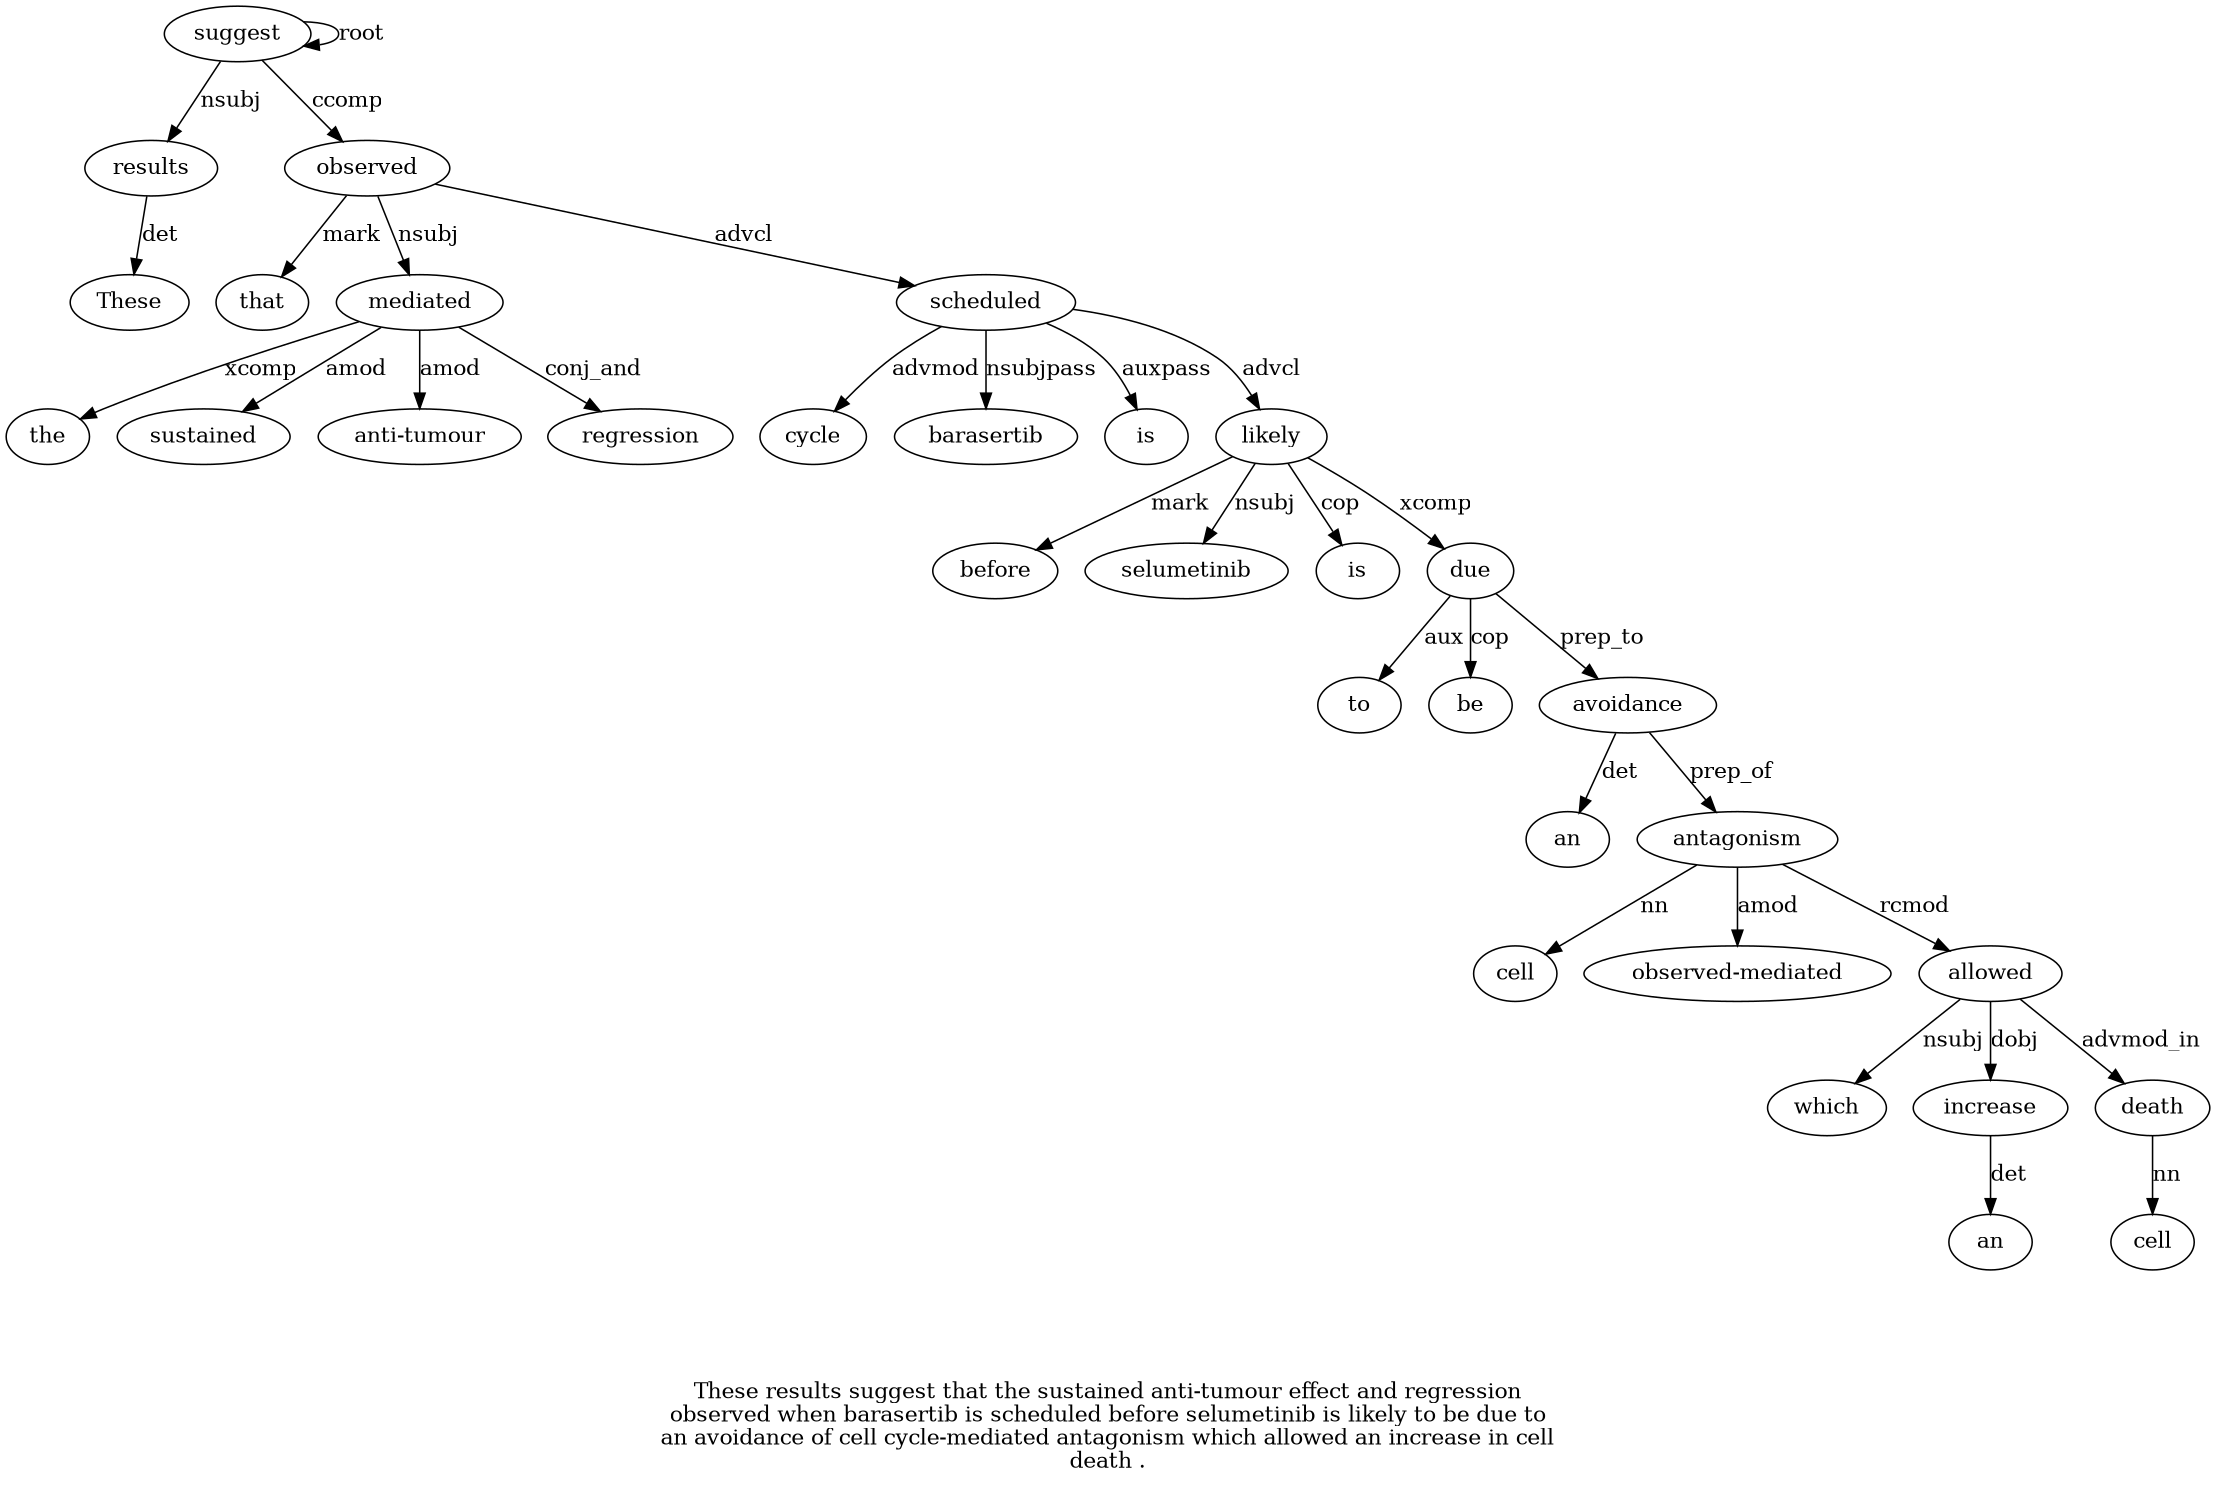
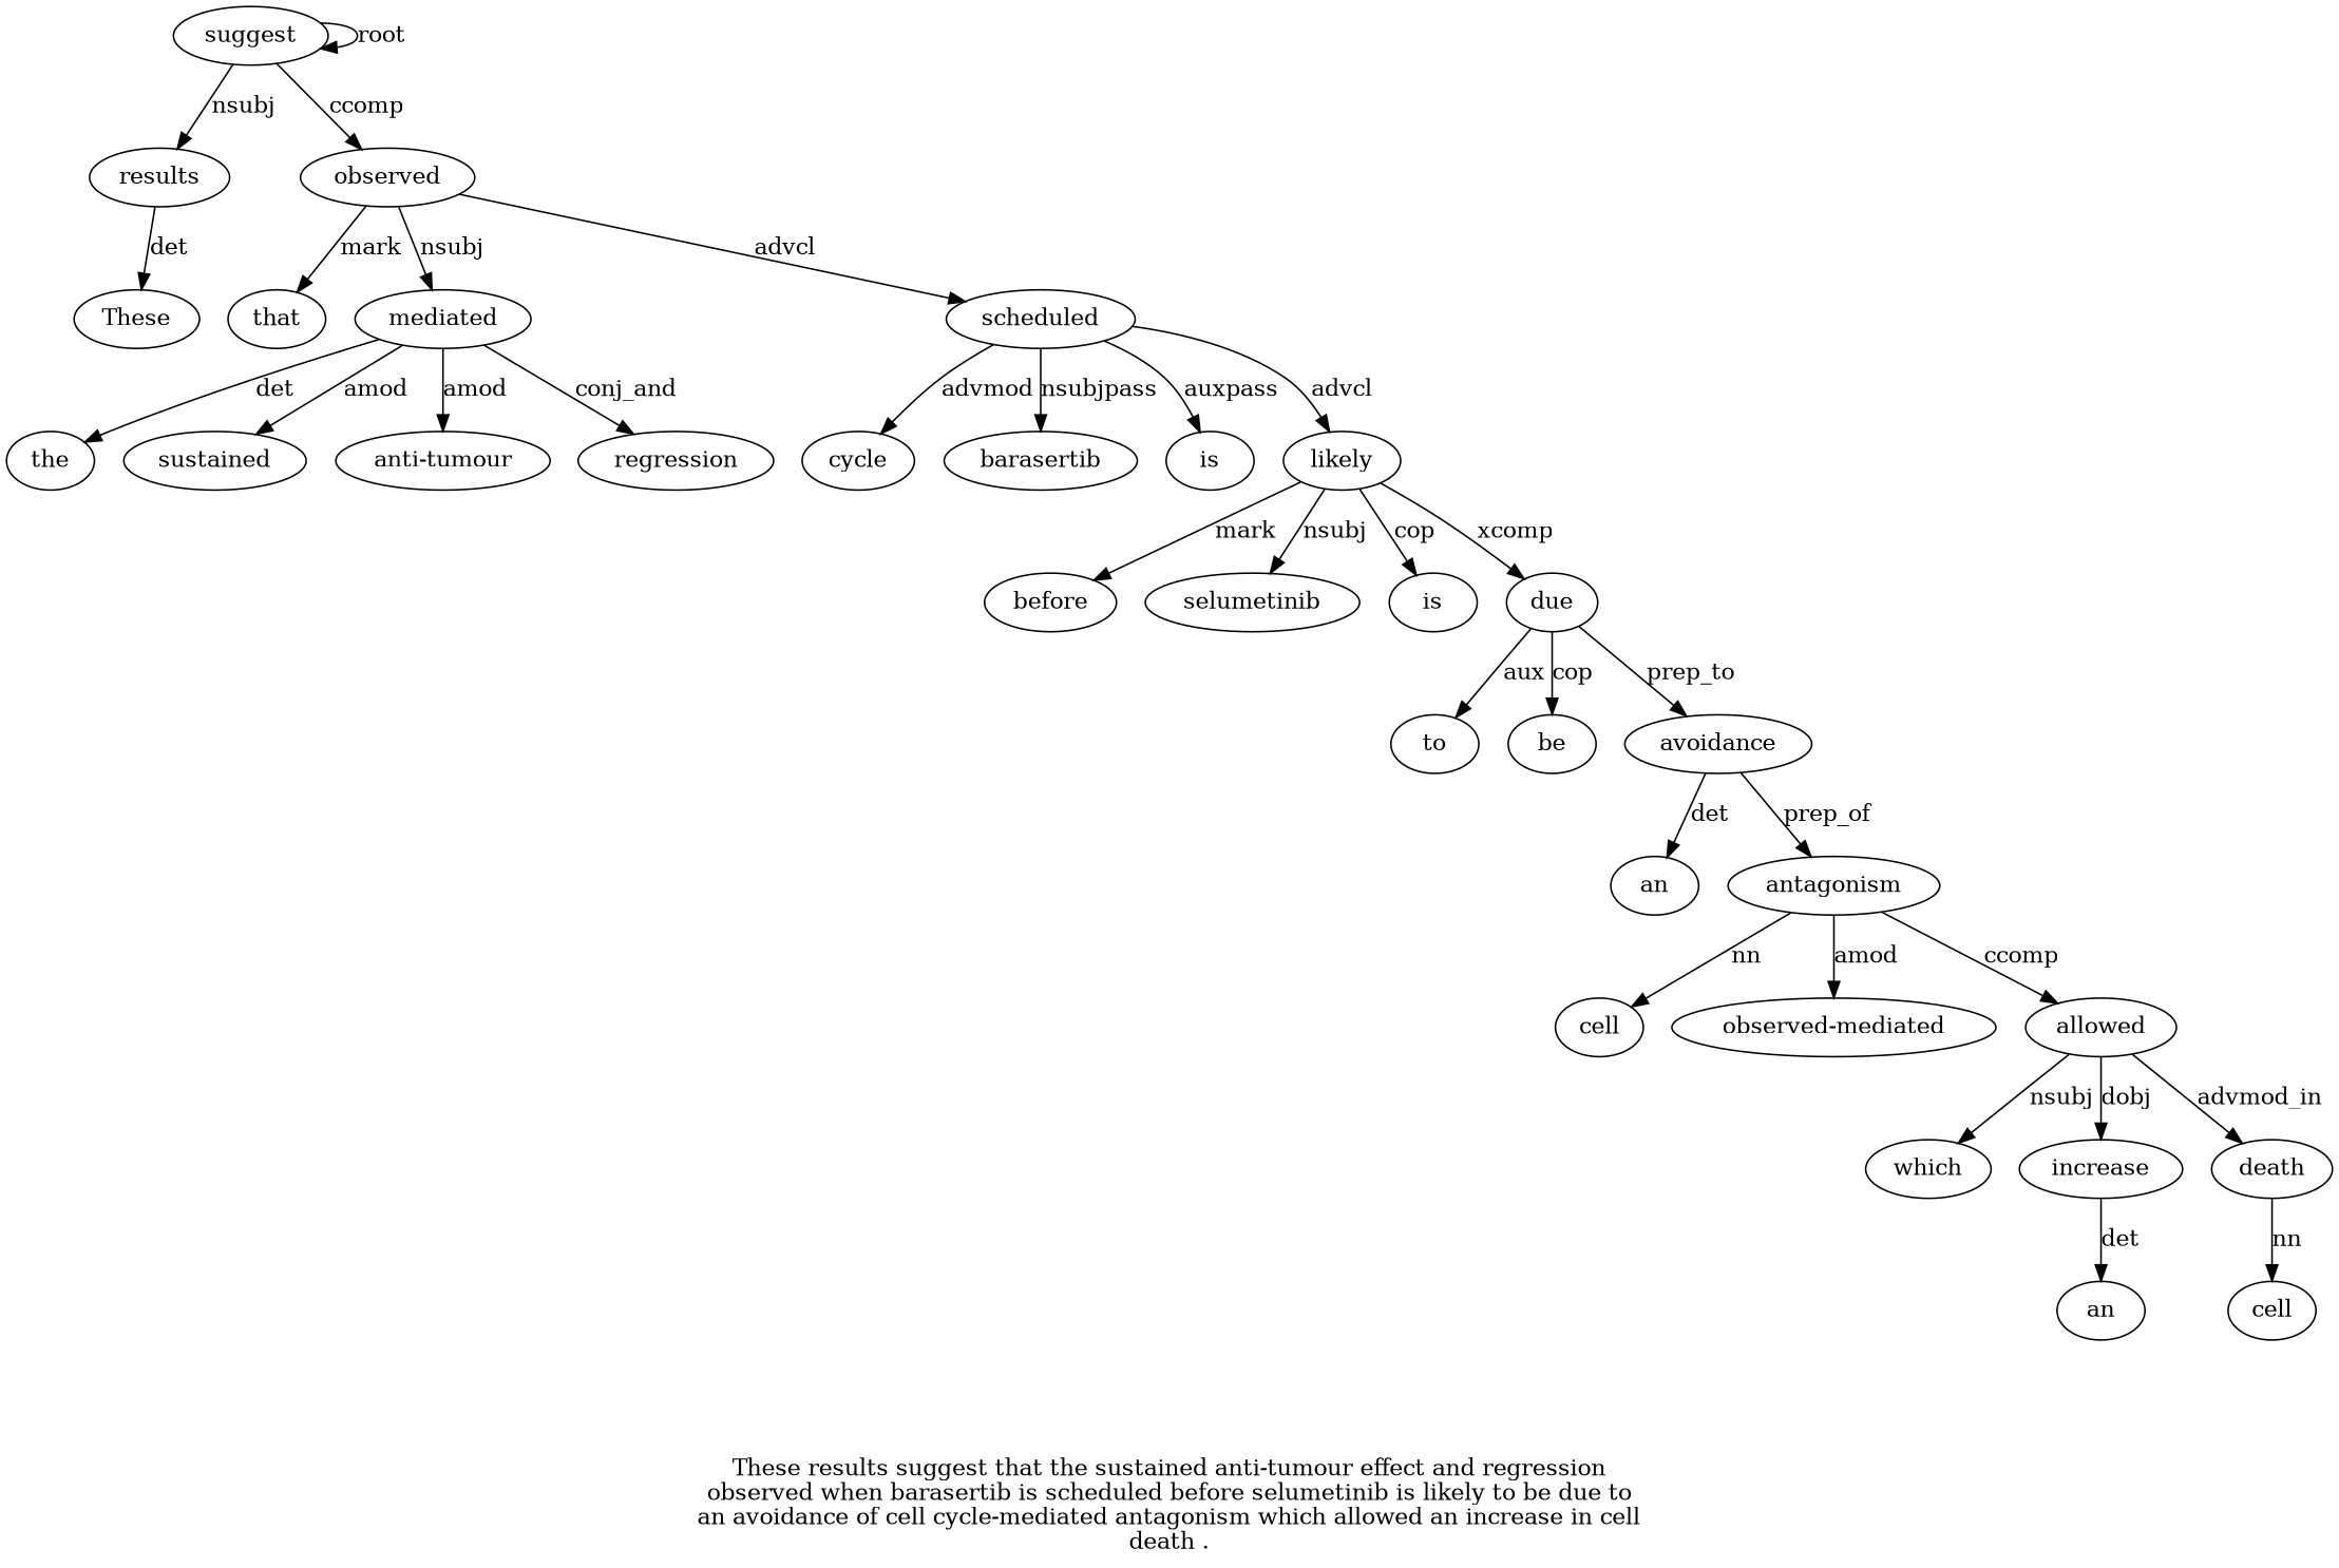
  digraph {
    label="These results suggest that the sustained anti-tumour effect and regression\nobserved when barasertib is scheduled before selumetinib is likely to be due to\nan avoidance of cell cycle-mediated antagonism which allowed an increase in cell\ndeath ."
    node [fillcolor=white style=filled]
    n1 [label=results]
    n2 [label=These]
    n3 [label=suggest]
    n4 [label=observed]
    n5 [label=that]
    n6 [label=mediated]
    n7 [label=scheduled]
    n8 [label=the]
    n9 [label=sustained]
    n10 [label="anti-tumour"]
    n11 [label=regression]
    n12 [label=cycle]
    n13 [label=barasertib]
    n14 [label=is]
    n15 [label=likely]
    n16 [label=before]
    n17 [label=selumetinib]
    n18 [label=is]
    n19 [label=due]
    n20 [label=to]
    n21 [label=be]
    n22 [label=avoidance]
    n23 [label=an]
    n24 [label=antagonism]
    n25 [label=cell]
    n26 [label="observed-mediated"]
    n27 [label=allowed]
    n28 [label=which]
    n29 [label=increase]
    n30 [label=death]
    n31 [label=an]
    n32 [label=cell]
    n1 -> n2 [label=det]
    n3 -> n1 [label=nsubj]
    n3 -> n3 [label=root]
    n3 -> n4 [label=ccomp]
    n4 -> n5 [label=mark]
    n4 -> n6 [label=nsubj]
    n4 -> n7 [label=advcl]
-   n6 -> n8 [label=xcomp]
+   n6 -> n8 [label=det]
    n6 -> n9 [label=amod]
    n6 -> n10 [label=amod]
    n6 -> n11 [label=conj_and]
    n7 -> n12 [label=advmod]
    n7 -> n13 [label=nsubjpass]
    n7 -> n14 [label=auxpass]
    n7 -> n15 [label=advcl]
    n15 -> n16 [label=mark]
    n15 -> n17 [label=nsubj]
    n15 -> n18 [label=cop]
    n15 -> n19 [label=xcomp]
    n19 -> n20 [label=aux]
    n19 -> n21 [label=cop]
    n19 -> n22 [label=prep_to]
    n22 -> n23 [label=det]
    n22 -> n24 [label=prep_of]
    n24 -> n25 [label=nn]
    n24 -> n26 [label=amod]
-   n24 -> n27 [label=rcmod]
+   n24 -> n27 [label=ccomp]
    n27 -> n28 [label=nsubj]
    n27 -> n29 [label=dobj]
    n27 -> n30 [label=advmod_in]
    n29 -> n31 [label=det]
    n30 -> n32 [label=nn]
  }
